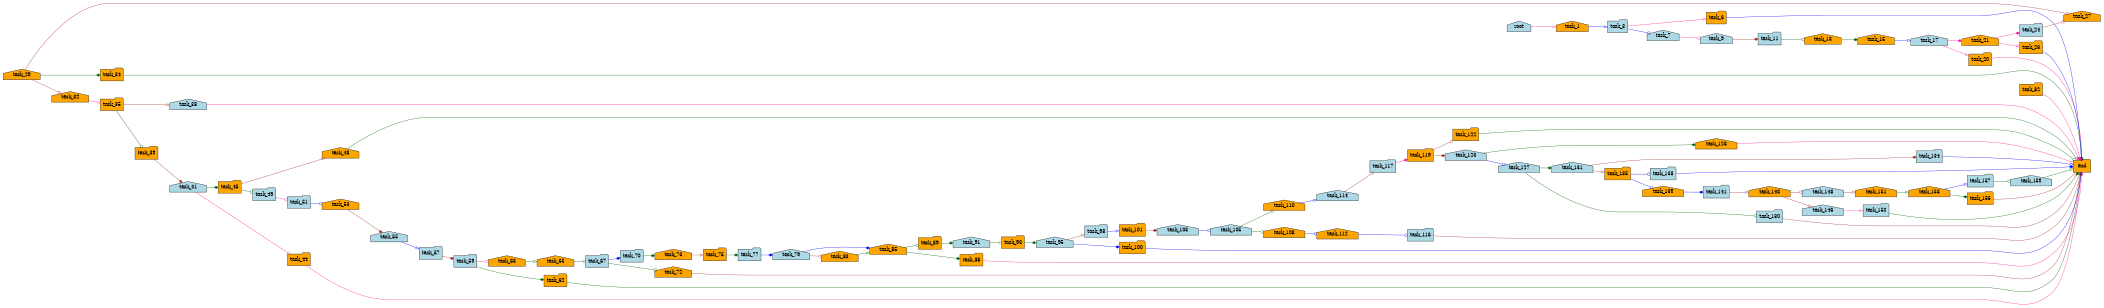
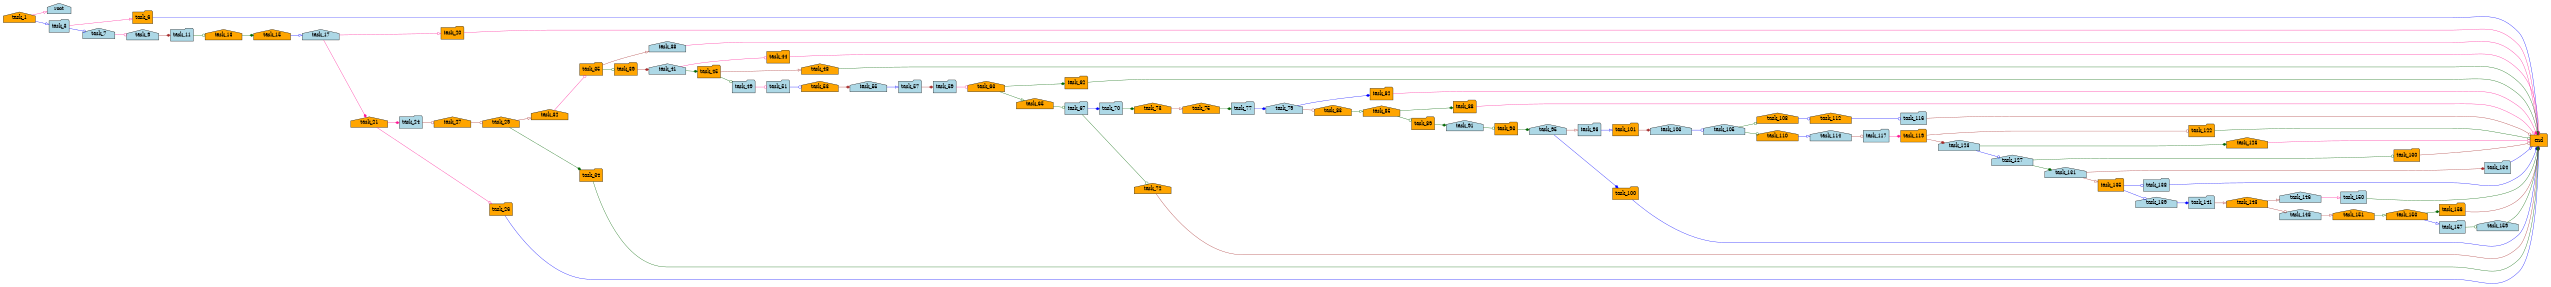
  digraph {
    rankdir=LR
    node [fillcolor=orange shape=house style=filled]
    edge [arrowhead=odot color=darkgreen]
    root [fillcolor=lightblue]
    task_1
    task_3 [fillcolor=lightblue shape=folder]
    task_6 [shape=folder]
    task_7 [fillcolor=lightblue]
    end [shape=folder]
    task_9 [fillcolor=lightblue]
    task_11 [fillcolor=lightblue shape=folder]
    task_13
    task_15
    task_17 [fillcolor=lightblue]
    task_20 [shape=folder]
    task_21
    task_24 [fillcolor=lightblue shape=folder]
    task_26 [shape=folder]
    task_27
    task_29
    task_32
    task_34 [shape=folder]
    task_35 [shape=folder]
    task_38 [fillcolor=lightblue]
    task_39 [shape=folder]
    task_41 [fillcolor=lightblue]
    task_44 [shape=folder]
    task_45 [shape=folder]
    task_48
    task_49 [fillcolor=lightblue shape=folder]
    task_51 [fillcolor=lightblue shape=folder]
    task_53
    task_55 [fillcolor=lightblue]
    task_57 [fillcolor=lightblue shape=folder]
    task_59 [fillcolor=lightblue shape=folder]
    task_62 [shape=folder]
    task_63
    task_65
    task_67 [fillcolor=lightblue shape=folder]
    task_70 [fillcolor=lightblue shape=folder]
    task_72
    task_73
-   task_75 [shape=folder]
+   task_75
    task_77 [fillcolor=lightblue shape=folder]
    task_79 [fillcolor=lightblue]
    task_82 [shape=folder]
    task_83
    task_85
    task_88 [shape=folder]
    task_89 [shape=folder]
    task_91 [fillcolor=lightblue]
    task_93 [shape=folder]
    task_95 [fillcolor=lightblue]
    task_98 [fillcolor=lightblue shape=folder]
    task_100 [shape=folder]
    task_101 [shape=folder]
    task_103 [fillcolor=lightblue]
    task_105 [fillcolor=lightblue]
    task_108
    task_110
    task_112
    task_114 [fillcolor=lightblue]
    task_116 [fillcolor=lightblue shape=folder]
    task_117 [fillcolor=lightblue shape=folder]
    task_119 [shape=folder]
    task_122 [shape=folder]
    task_123 [fillcolor=lightblue]
    task_126
    task_127 [fillcolor=lightblue]
-   task_130 [fillcolor=lightblue shape=folder]
+   task_130 [shape=folder]
    task_131 [fillcolor=lightblue]
    task_134 [fillcolor=lightblue shape=folder]
    task_135 [shape=folder]
    task_138 [fillcolor=lightblue shape=folder]
-   task_139
+   task_139 [fillcolor=lightblue]
    task_141 [fillcolor=lightblue shape=folder]
    task_143
    task_146 [fillcolor=lightblue]
    task_148 [fillcolor=lightblue]
    task_150 [fillcolor=lightblue shape=folder]
    task_151
    task_153
    task_156 [shape=folder]
    task_157 [fillcolor=lightblue shape=folder]
    task_159 [fillcolor=lightblue]
-   root -> task_1 [arrowhead=onormal color=deeppink]
+   task_1 -> root [arrowhead=onormal color=deeppink]
    task_1 -> task_3 [arrowhead=onormal color=blue]
    task_3 -> task_6 [arrowhead=onormal color=deeppink]
    task_3 -> task_7 [color=blue]
    task_6 -> end [arrowhead=diamond color=blue]
    task_7 -> task_9 [color=deeppink]
    task_9 -> task_11 [arrowhead=diamond color=brown]
    task_11 -> task_13
    task_13 -> task_15 [arrowhead=diamond]
    task_15 -> task_17 [arrowhead=onormal color=blue]
    task_17 -> task_20 [arrowhead=onormal color=deeppink]
    task_17 -> task_21 [arrowhead=diamond color=deeppink]
    task_20 -> end [color=deeppink]
    task_21 -> task_24 [arrowhead=diamond color=deeppink]
    task_21 -> task_26 [arrowhead=onormal color=deeppink]
    task_24 -> task_27 [color=brown]
    task_26 -> end [arrowhead=diamond color=blue]
-   task_29 -> task_27 [color=brown]
+   task_27 -> task_29 [color=brown]
    task_29 -> task_32 [arrowhead=onormal color=brown]
    task_29 -> task_34 [arrowhead=diamond]
    task_32 -> task_35 [color=deeppink]
    task_34 -> end [arrowhead=diamond]
    task_35 -> task_38 [arrowhead=onormal color=brown]
    task_35 -> task_39
    task_38 -> end [arrowhead=diamond color=deeppink]
    task_39 -> task_41 [arrowhead=diamond color=brown]
    task_41 -> task_44 [color=deeppink]
    task_41 -> task_45 [arrowhead=diamond]
    task_44 -> end [arrowhead=diamond color=deeppink]
    task_45 -> task_48 [arrowhead=onormal color=brown]
    task_45 -> task_49
    task_48 -> end [arrowhead=onormal]
    task_49 -> task_51 [color=deeppink]
    task_51 -> task_53 [color=blue]
    task_53 -> task_55 [arrowhead=diamond color=brown]
    task_55 -> task_57 [arrowhead=onormal color=blue]
    task_57 -> task_59 [arrowhead=diamond color=brown]
-   task_59 -> task_62 [arrowhead=diamond]
+   task_63 -> task_62 [arrowhead=diamond]
    task_59 -> task_63 [color=deeppink]
    task_62 -> end [arrowhead=diamond]
    task_63 -> task_65 [arrowhead=onormal]
    task_65 -> task_67
    task_67 -> task_70 [arrowhead=diamond color=blue]
    task_67 -> task_72
    task_70 -> task_73 [arrowhead=diamond]
    task_72 -> end [arrowhead=onormal color=brown]
    task_73 -> task_75 [arrowhead=onormal color=brown]
    task_75 -> task_77 [arrowhead=diamond]
    task_77 -> task_79 [arrowhead=diamond color=blue]
-   task_79 -> task_85 [arrowhead=diamond color=blue]
+   task_79 -> task_82 [arrowhead=diamond color=blue]
    task_79 -> task_83 [color=brown]
    task_82 -> end [arrowhead=diamond color=deeppink]
    task_83 -> task_85 [arrowhead=onormal]
    task_85 -> task_88 [arrowhead=diamond]
    task_85 -> task_89
    task_88 -> end [arrowhead=onormal color=deeppink]
    task_89 -> task_91 [arrowhead=diamond]
    task_91 -> task_93
    task_93 -> task_95 [arrowhead=diamond]
    task_95 -> task_98 [arrowhead=onormal color=brown]
    task_95 -> task_100 [arrowhead=diamond color=blue]
    task_98 -> task_101 [arrowhead=onormal color=blue]
    task_100 -> end [color=blue]
    task_101 -> task_103 [arrowhead=diamond color=brown]
    task_103 -> task_105 [color=blue]
    task_105 -> task_108
    task_105 -> task_110
    task_108 -> task_112 [color=blue]
    task_110 -> task_114 [arrowhead=onormal color=blue]
    task_112 -> task_116 [color=blue]
    task_114 -> task_117 [color=brown]
    task_116 -> end [color=brown]
    task_117 -> task_119 [arrowhead=diamond color=deeppink]
    task_119 -> task_122 [color=brown]
    task_119 -> task_123 [arrowhead=diamond color=brown]
    task_122 -> end
    task_123 -> task_126 [arrowhead=diamond]
    task_123 -> task_127 [color=blue]
    task_126 -> end [color=deeppink]
    task_127 -> task_130
    task_127 -> task_131 [arrowhead=diamond]
    task_130 -> end [color=brown]
    task_131 -> task_134 [arrowhead=diamond color=brown]
    task_131 -> task_135 [arrowhead=onormal color=brown]
    task_134 -> end [arrowhead=onormal color=blue]
    task_135 -> task_138 [color=blue]
    task_135 -> task_139 [color=blue]
    task_138 -> end [arrowhead=diamond color=blue]
    task_139 -> task_141 [arrowhead=diamond color=blue]
    task_141 -> task_143 [arrowhead=onormal color=brown]
    task_143 -> task_146 [arrowhead=onormal color=brown]
    task_143 -> task_148 [color=brown]
    task_146 -> task_150 [arrowhead=onormal color=deeppink]
    task_148 -> task_151 [arrowhead=onormal color=brown]
    task_150 -> end [arrowhead=diamond]
    task_151 -> task_153 [arrowhead=onormal]
    task_153 -> task_156 [arrowhead=diamond]
    task_153 -> task_157 [arrowhead=onormal color=blue]
    task_156 -> end [color=brown]
    task_157 -> task_159
    task_159 -> end [arrowhead=onormal]
  }
